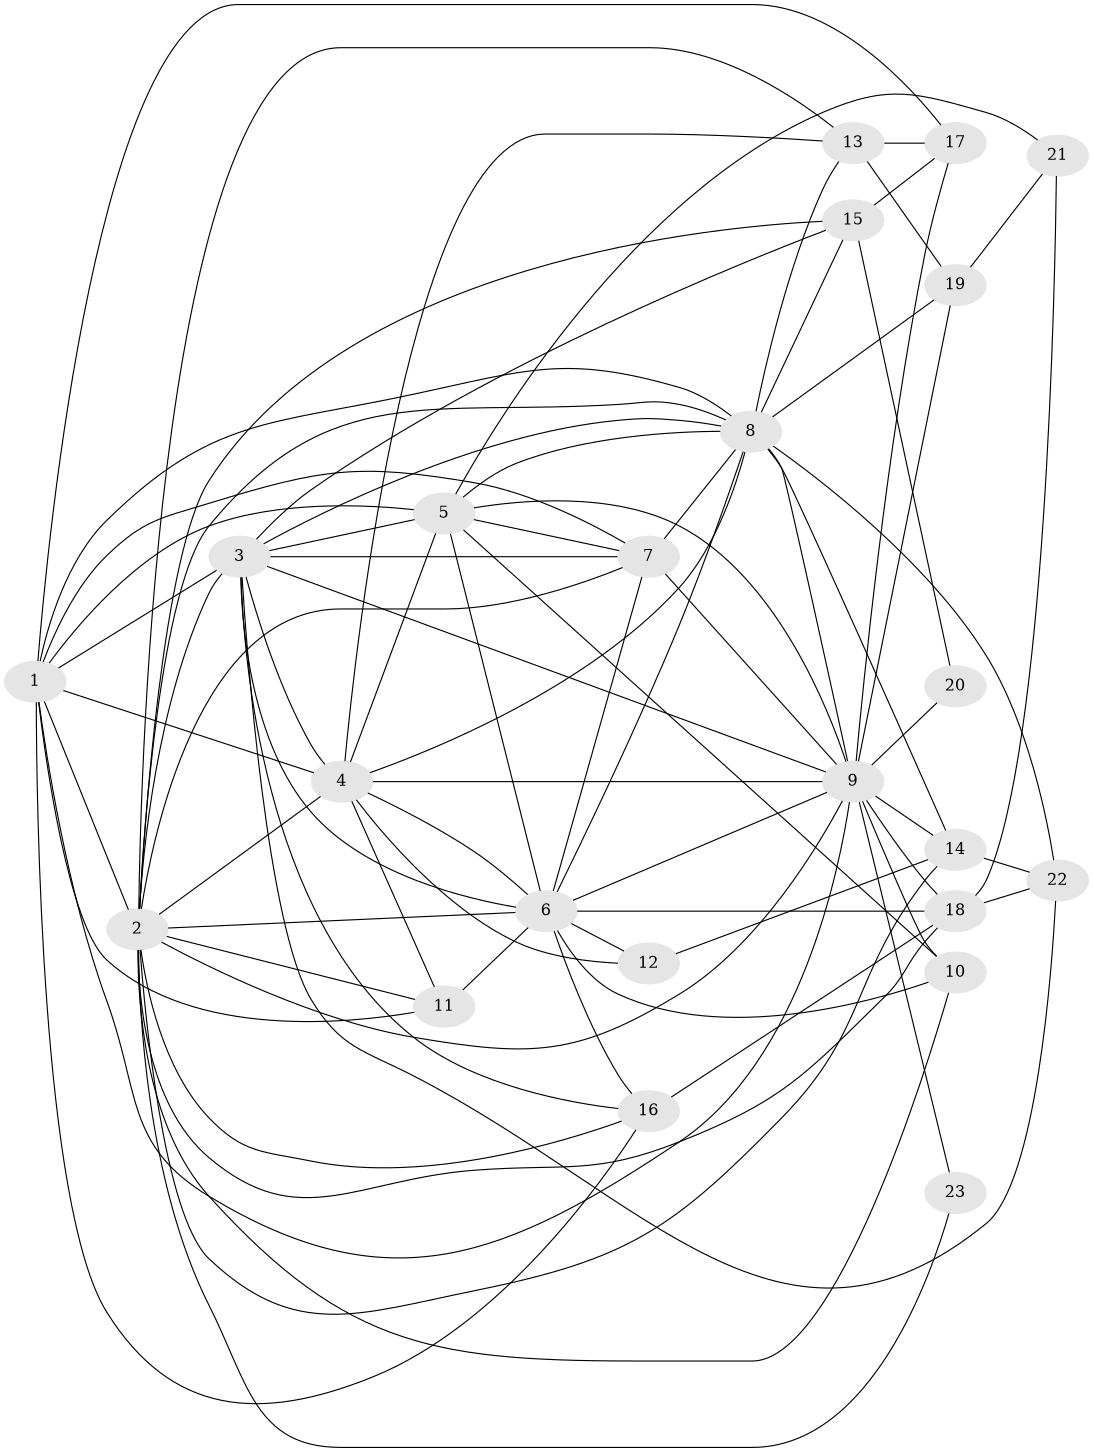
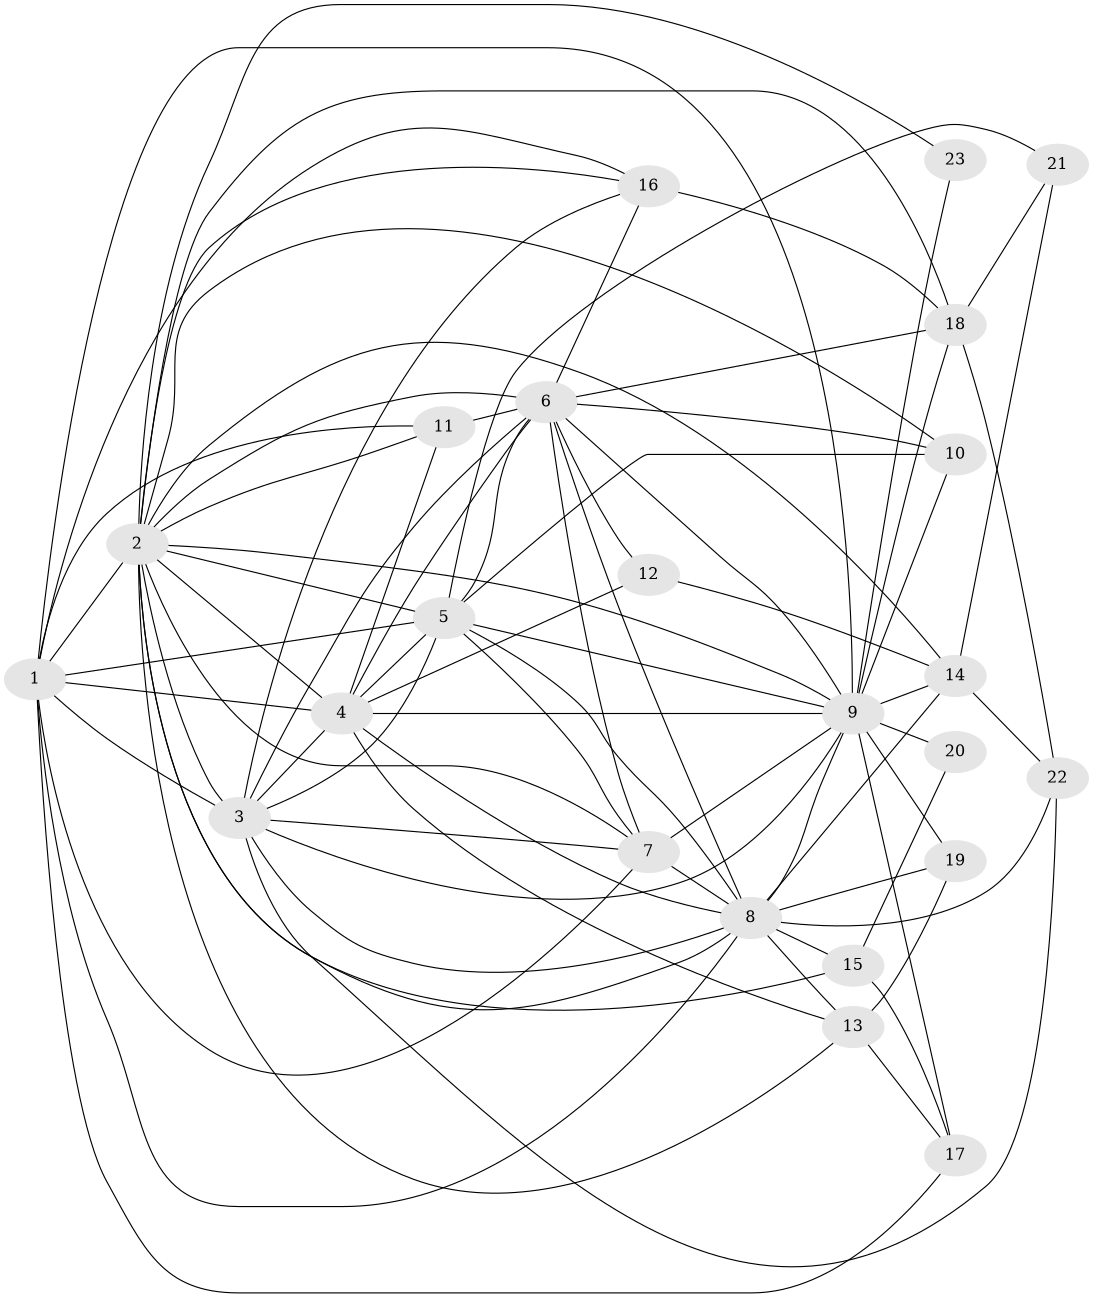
  graph {
    rankdir=LR
    node [color=gray90 style=filled]
    edge [weight=1.0]
    1
    2
    3
    4
    5
    7
    8
    9
    11
    16
    17
    6
    10
    13
    14
    15
    18
    23
    22
    12
    21
    19
    20
    1 -- 2 [weight=2.0]
    1 -- 3
    1 -- 4
    1 -- 5
    1 -- 7
    1 -- 8
    1 -- 9 [weight=3.0]
    1 -- 11
    1 -- 16
    1 -- 17 [weight=4.0]
    2 -- 3 [weight=2.0]
    2 -- 4 [weight=2.0]
+   2 -- 5 [weight=3.0]
    2 -- 7 [weight=3.0]
    2 -- 8 [weight=2.0]
    2 -- 9 [weight=3.0]
    2 -- 11
    2 -- 16
    2 -- 6 [weight=4.0]
    2 -- 10 [weight=2.0]
    2 -- 13
    2 -- 14
    2 -- 15
    2 -- 18 [weight=2.0]
    2 -- 23 [weight=2.0]
    3 -- 4
    3 -- 5
    3 -- 7
    3 -- 8
    3 -- 9
    3 -- 16
    3 -- 6 [weight=3.0]
-   3 -- 15 [weight=3.0]
    3 -- 22
    4 -- 5 [weight=2.0]
    4 -- 8
    4 -- 9 [weight=19.0]
    4 -- 11
    4 -- 6 [weight=2.0]
    4 -- 13
    4 -- 12
    5 -- 7
    5 -- 8
    5 -- 9
    5 -- 6 [weight=2.0]
    5 -- 10 [weight=4.0]
    5 -- 21 [weight=2.0]
    7 -- 8 [weight=2.0]
    7 -- 9 [weight=2.0]
    8 -- 9 [weight=2.0]
    8 -- 13
    8 -- 14
    8 -- 15
    8 -- 22
    8 -- 19
    9 -- 17 [weight=2.0]
    9 -- 10
    9 -- 14
    9 -- 18 [weight=3.0]
    9 -- 23 [weight=2.0]
    9 -- 19
    9 -- 20
    11 -- 6 [weight=3.0]
    16 -- 18
    6 -- 7 [weight=2.0]
    6 -- 8 [weight=2.0]
    6 -- 9
    6 -- 16
    6 -- 10
    6 -- 18 [weight=5.0]
    6 -- 12 [weight=2.0]
    13 -- 17
    13 -- 19
    14 -- 22
-   19 -- 21
+   14 -- 21
    15 -- 17
    15 -- 20
    18 -- 22
    18 -- 21
    12 -- 14
  }
